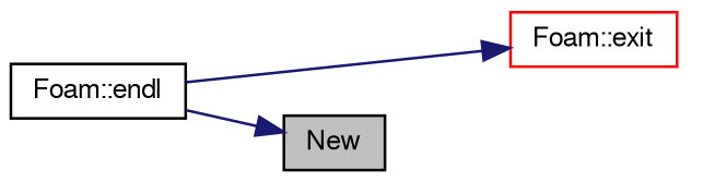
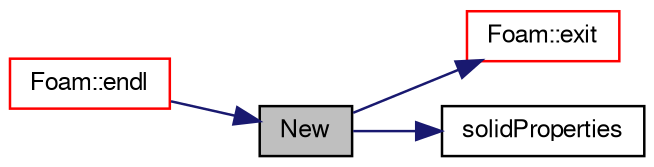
  digraph {
    rankdir=LR
    node [color=black fontname=FreeSans fontsize=10 shape=record]
    edge [color=midnightblue fontname=FreeSans fontsize=10 labelfontname=FreeSans labelfontsize=10 style=solid]
    n1 [fillcolor=grey75 fontcolor=black height=0.2 label=New style=filled width=0.4]
    n2 [color=red height=0.2 label="Foam::exit" width=0.4]
-   n4 [height=0.2 label="Foam::endl" width=0.4]
-   n4 -> n2
+   n3 [height=0.2 label=solidProperties width=0.4]
+   n4 [color=red height=0.2 label="Foam::endl" width=0.4]
+   n1 -> n2
+   n1 -> n3
    n4 -> n1
  }
